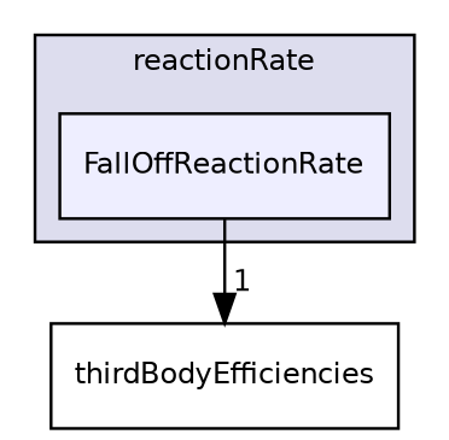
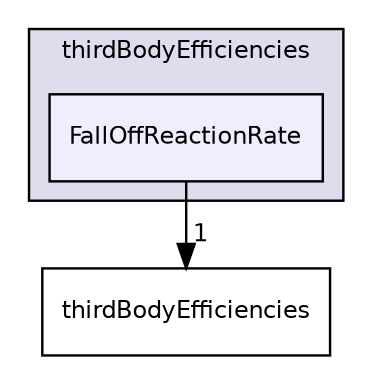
  digraph {
    compound=true
    node [fontname=Helvetica fontsize=10 shape=box]
    n1 [fillcolor="#eeeeff" label=FallOffReactionRate pencolor=black style=filled]
    n2 [label=thirdBodyEfficiencies]
    subgraph cluster_1 {
      bgcolor="#ddddee"
      fontname=Helvetica
      fontsize=10
-     label=reactionRate
+     label=thirdBodyEfficiencies
      pencolor=black
      n1
    }
    n1 -> n2 [headlabel=1 labeldistance=1.5 labelfontname=Helvetica labelfontsize=10]
  }
